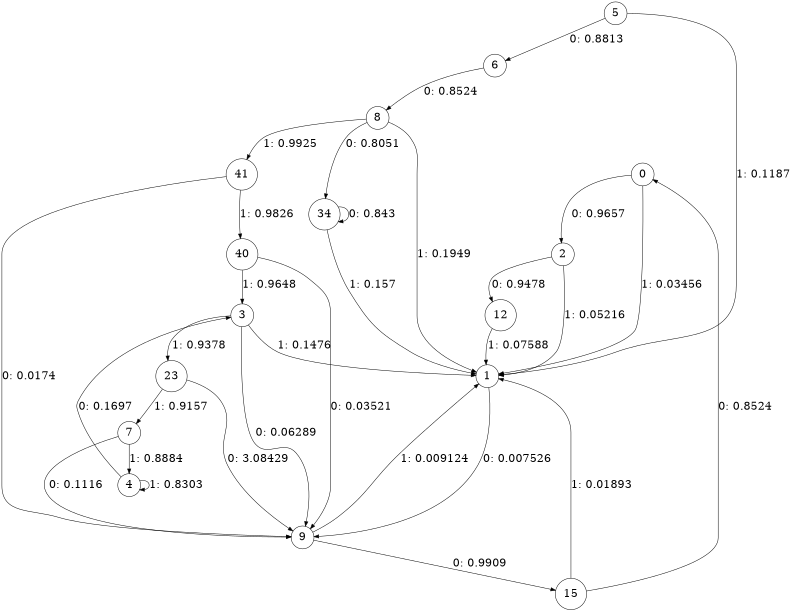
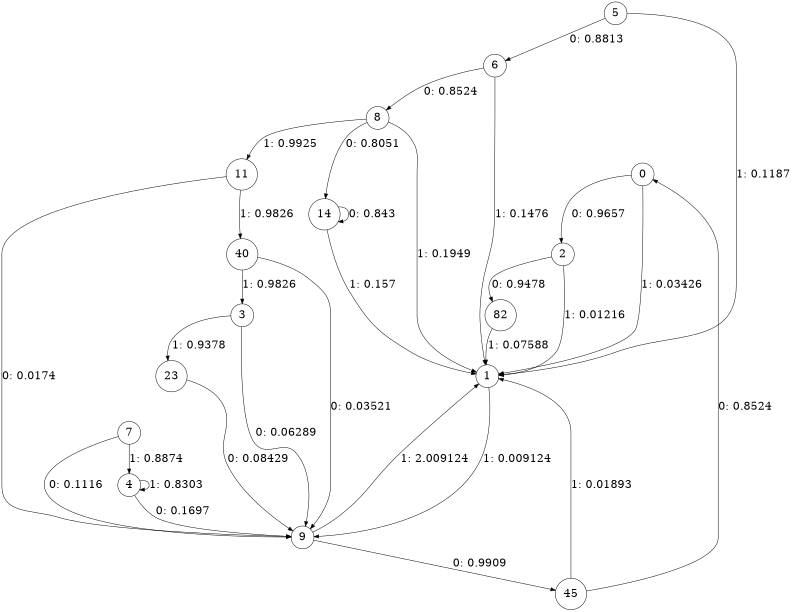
  digraph {
    node [fontsize=24 shape=circle]
    edge [fontsize=24]
    0
    2
    1
-   12
+   12 [label=82]
    9
-   15
-   11 [label=41]
+   15 [label=45]
+   11
    n8 [label=40]
    3
    5
    6
    n12 [label=23]
    7
    4
    8
-   14 [label=34]
+   14
    0 -> 2 [label="0: 0.9657   "]
-   0 -> 1 [label="1: 0.03456  "]
-   2 -> 1 [label="1: 0.05216  "]
+   0 -> 1 [label="1: 0.03426  "]
+   2 -> 1 [label="1: 0.01216  "]
    2 -> 12 [label="0: 0.9478   "]
-   1 -> 9 [label="0: 0.007526  "]
+   1 -> 9 [label="1: 0.009124  "]
    12 -> 1 [label="1: 0.07588  "]
-   9 -> 1 [label="1: 0.009124  "]
+   9 -> 1 [label="1: 2.009124  "]
    9 -> 15 [label="0: 0.9909   "]
    15 -> 0 [label="0: 0.8524   "]
    15 -> 1 [label="1: 0.01893  "]
    11 -> 9 [label="0: 0.0174   "]
    11 -> n8 [label="1: 0.9826   "]
    n8 -> 9 [label="0: 0.03521  "]
-   n8 -> 3 [label="1: 0.9648   "]
+   n8 -> 3 [label="1: 0.9826   "]
    3 -> 9 [label="0: 0.06289  "]
    3 -> n12 [label="1: 0.9378   "]
    5 -> 1 [label="1: 0.1187   "]
    5 -> 6 [label="0: 0.8813   "]
-   3 -> 1 [label="1: 0.1476   "]
+   6 -> 1 [label="1: 0.1476   "]
    6 -> 8 [label="0: 0.8524   "]
-   n12 -> 9 [label="0: 3.08429  "]
-   n12 -> 7 [label="1: 0.9157   "]
+   n12 -> 9 [label="0: 0.08429  "]
    7 -> 9 [label="0: 0.1116   "]
-   7 -> 4 [label="1: 0.8884   "]
-   4 -> 3 [label="0: 0.1697   "]
+   7 -> 4 [label="1: 0.8874   "]
+   4 -> 9 [label="0: 0.1697   "]
    4 -> 4 [label="1: 0.8303   "]
    8 -> 1 [label="1: 0.1949   "]
    8 -> 11 [label="1: 0.9925   "]
    8 -> 14 [label="0: 0.8051   "]
    14 -> 1 [label="1: 0.157    "]
    14 -> 14 [label="0: 0.843    "]
  }
